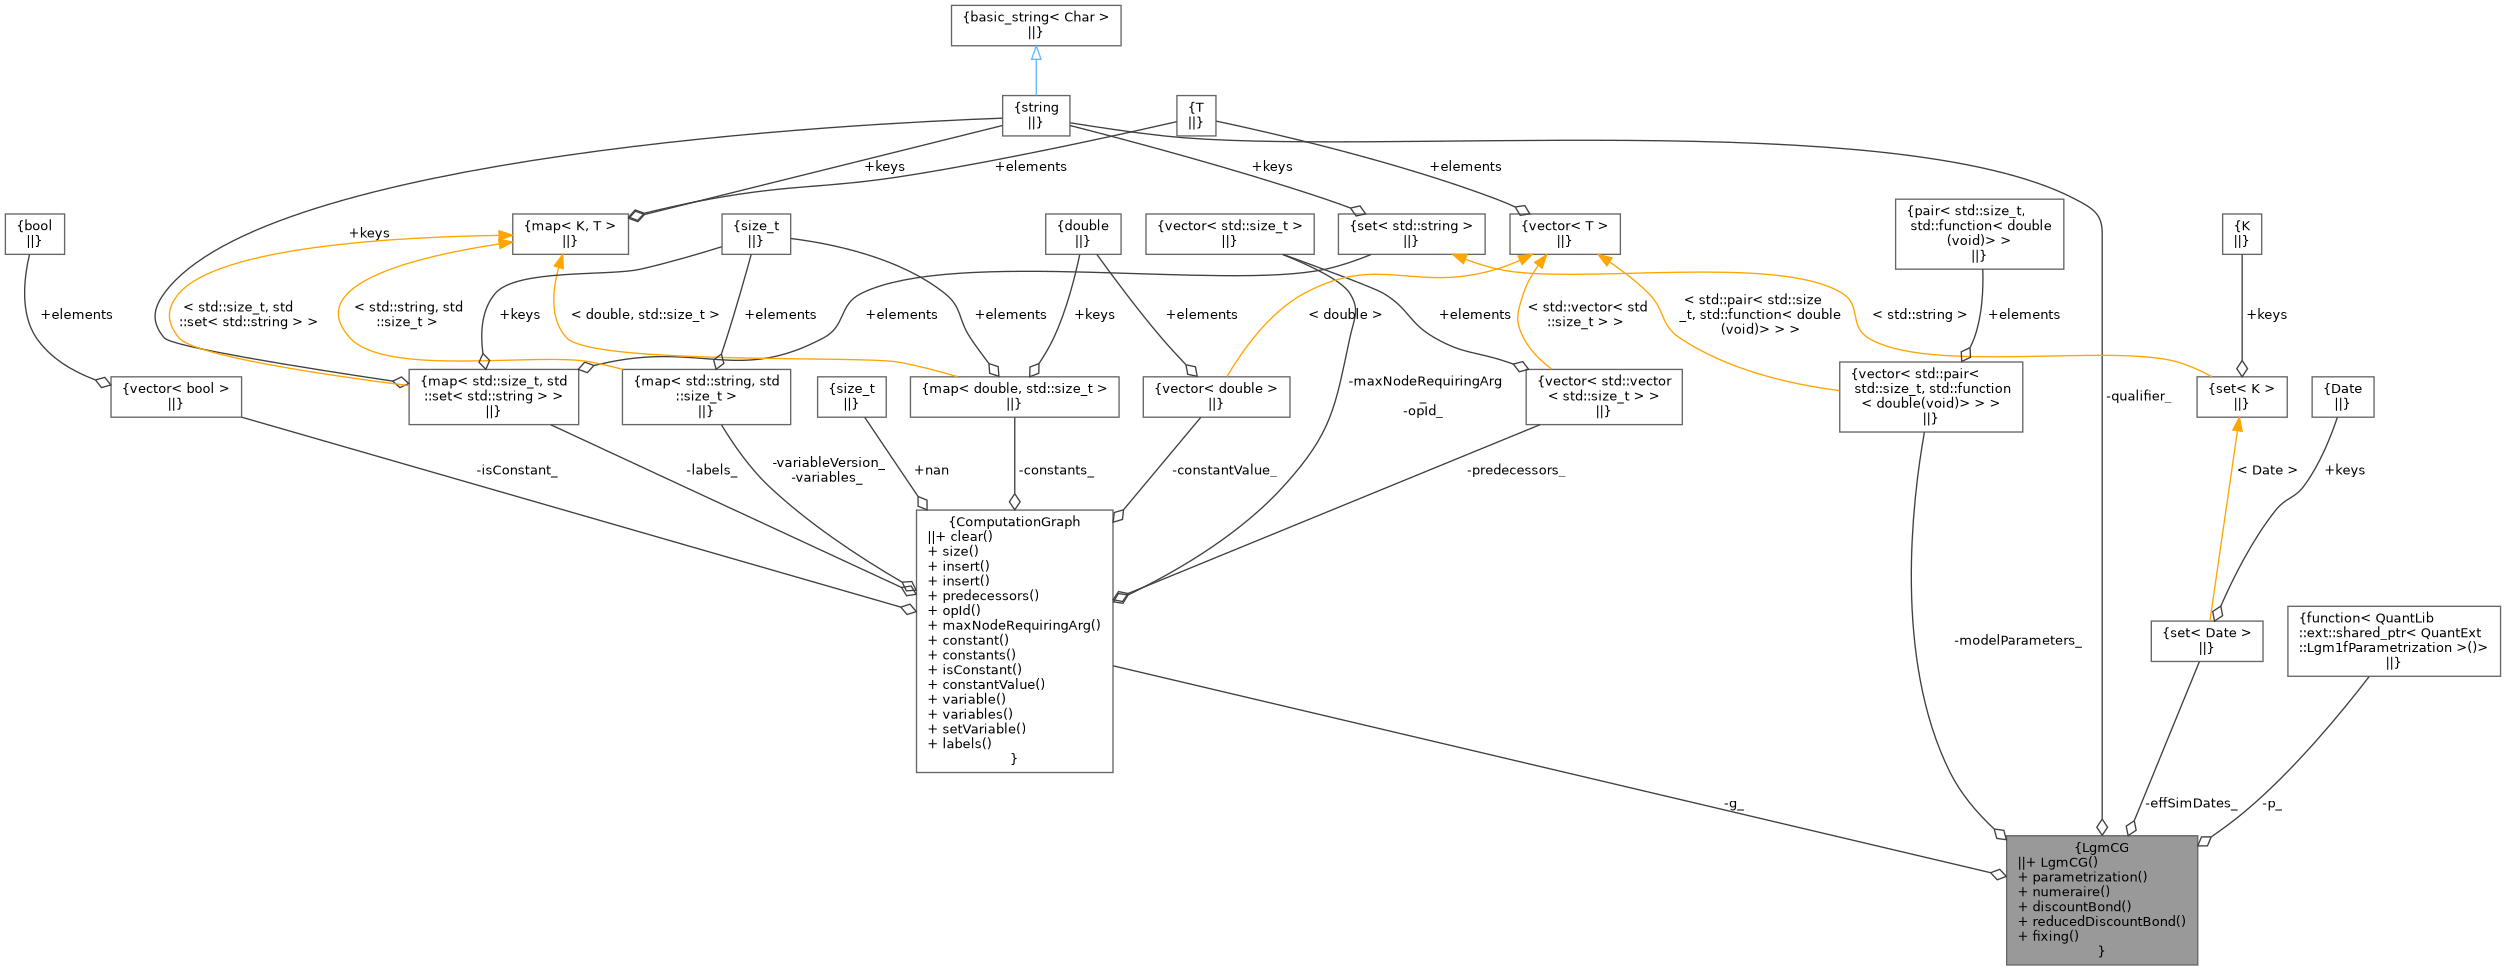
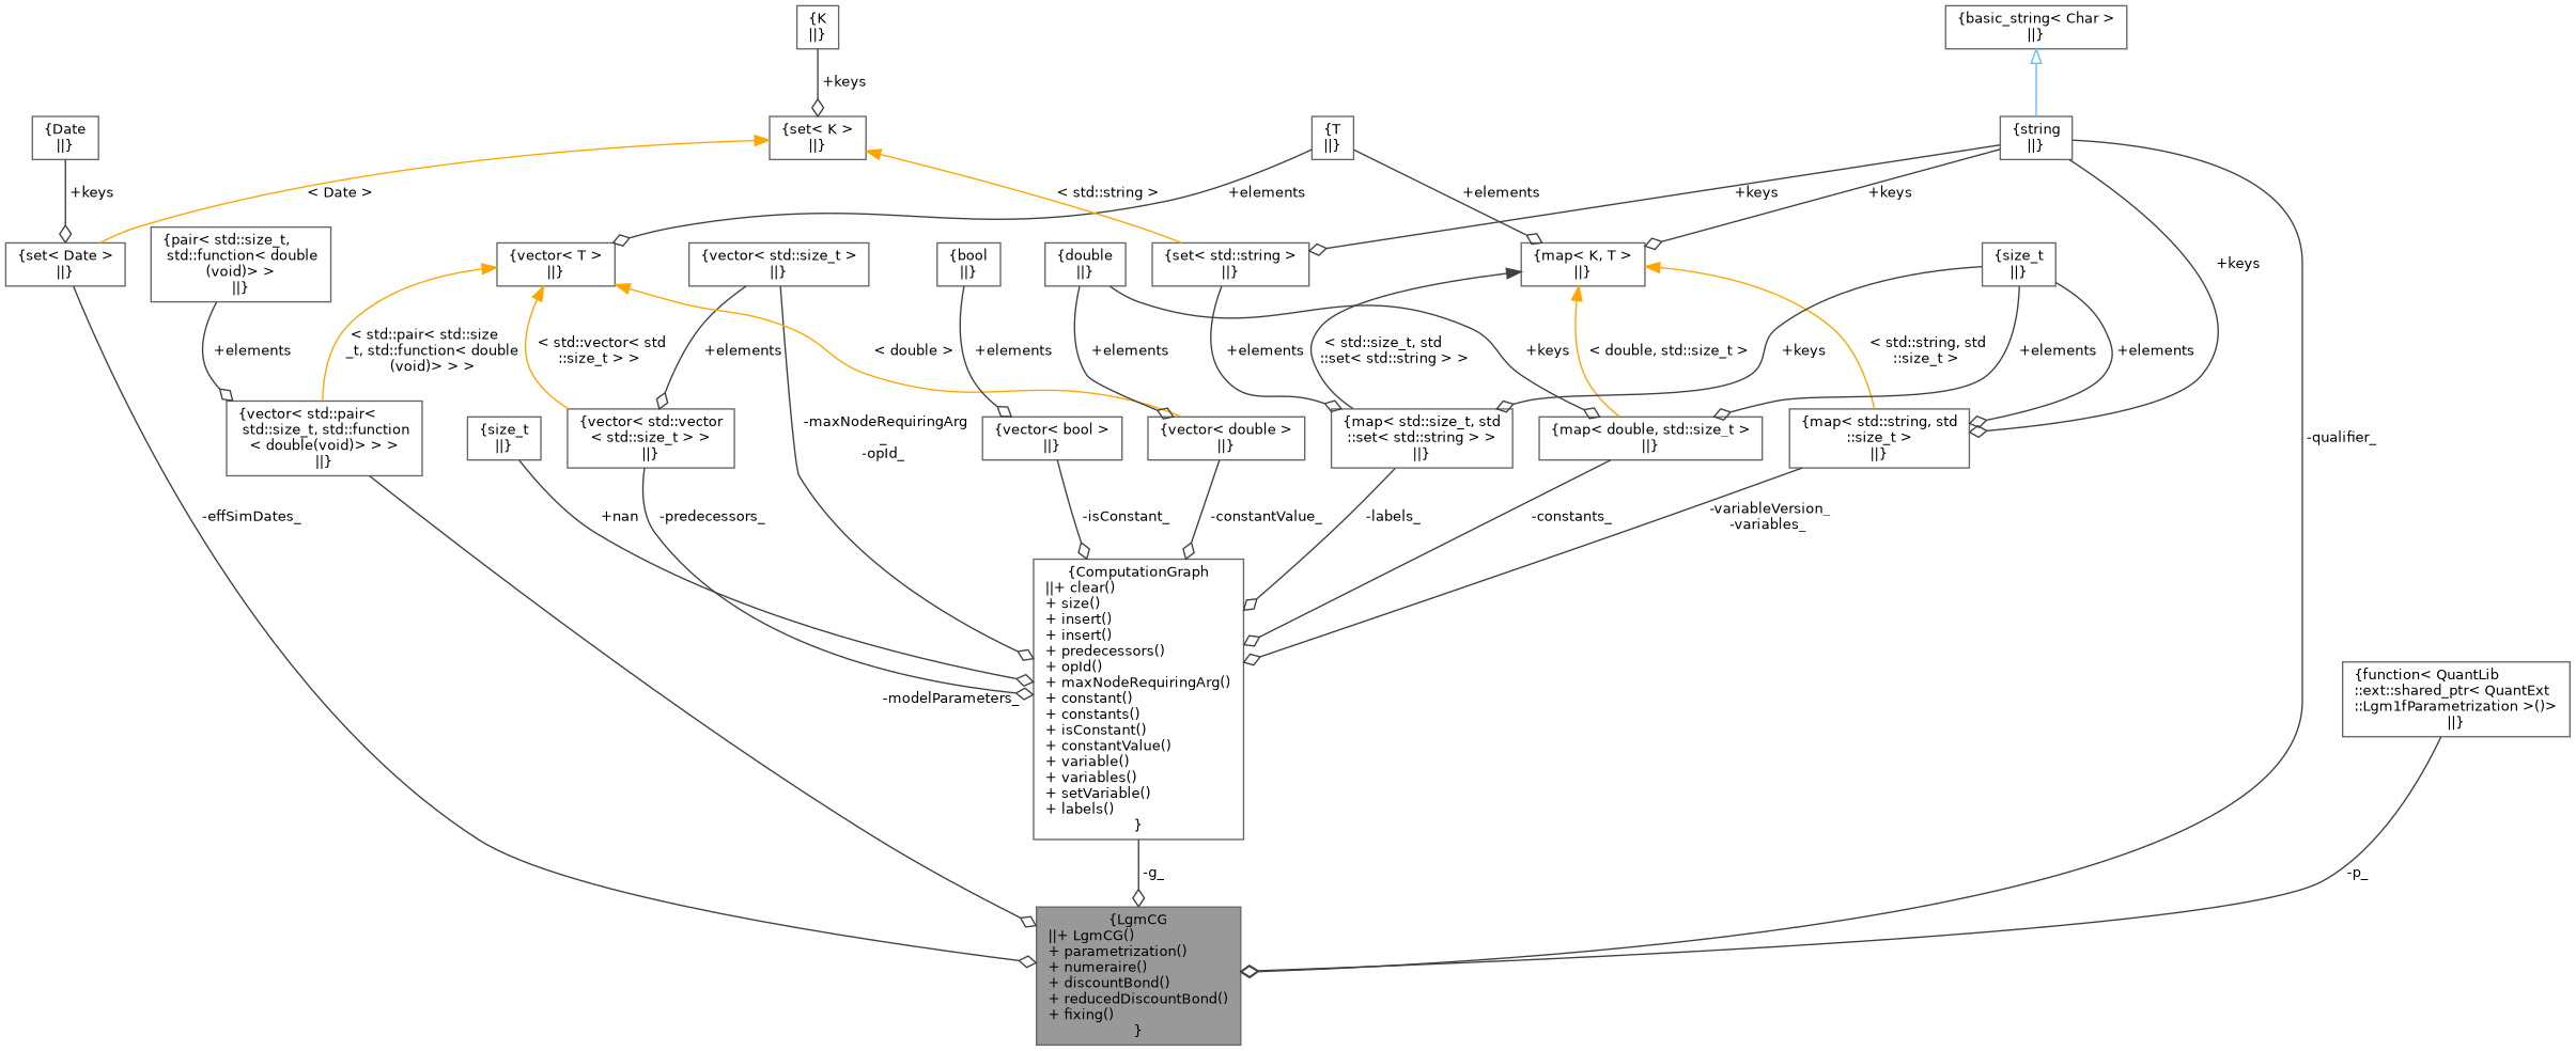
  digraph {
    node [color=gray40 fillcolor=white fontname=Helvetica fontsize=10 shape=box style=filled]
    edge [arrowhead=odiamond color=grey25 fontname=Helvetica fontsize=10 labelfontname=Helvetica labelfontsize=10 style=solid]
    n1 [fillcolor=grey60 fontcolor=black height=0.2 label="{LgmCG\n||+ LgmCG()\l+ parametrization()\l+ numeraire()\l+ discountBond()\l+ reducedDiscountBond()\l+ fixing()\l}" width=0.4]
    n2 [height=0.2 label="{string\n||}" width=0.4]
    n3 [height=0.2 label="{map\< std::string, std\l::size_t \>\n||}" width=0.4]
    n4 [height=0.2 label="{set\< std::string \>\n||}" width=0.4]
    n5 [height=0.2 label="{map\< K, T \>\n||}" width=0.4]
    n6 [height=0.2 label="{ComputationGraph\n||+ clear()\l+ size()\l+ insert()\l+ insert()\l+ predecessors()\l+ opId()\l+ maxNodeRequiringArg()\l+ constant()\l+ constants()\l+ isConstant()\l+ constantValue()\l+ variable()\l+ variables()\l+ setVariable()\l+ labels()\l}" width=0.4]
    n7 [height=0.2 label="{map\< std::size_t, std\l::set\< std::string \> \>\n||}" width=0.4]
    n8 [height=0.2 label="{basic_string\< Char \>\n||}" width=0.4]
    n9 [height=0.2 label="{size_t\n||}" width=0.4]
    n10 [height=0.2 label="{vector\< std::vector\l\< std::size_t \> \>\n||}" width=0.4]
    n11 [height=0.2 label="{vector\< std::size_t \>\n||}" width=0.4]
    n12 [height=0.2 label="{vector\< T \>\n||}" width=0.4]
    n13 [height=0.2 label="{vector\< double \>\n||}" width=0.4]
    n14 [height=0.2 label="{vector\< std::pair\<\l std::size_t, std::function\l\< double(void)\> \> \>\n||}" width=0.4]
    n15 [height=0.2 label="{vector\< bool \>\n||}" width=0.4]
    n16 [height=0.2 label="{T\n||}" width=0.4]
    n17 [height=0.2 label="{map\< double, std::size_t \>\n||}" width=0.4]
    n18 [height=0.2 label="{bool\n||}" width=0.4]
    n19 [height=0.2 label="{double\n||}" width=0.4]
    n20 [height=0.2 label="{size_t\n||}" width=0.4]
    n21 [height=0.2 label="{K\n||}" width=0.4]
    n22 [height=0.2 label="{set\< K \>\n||}" width=0.4]
    n23 [height=0.2 label="{set\< Date \>\n||}" width=0.4]
    n24 [height=0.2 label="{function\< QuantLib\l::ext::shared_ptr\< QuantExt\l::Lgm1fParametrization \>()\>\n||}" width=0.4]
    n25 [height=0.2 label="{pair\< std::size_t,\l std::function\< double\l(void)\> \>\n||}" width=0.4]
    n26 [height=0.2 label="{Date\n||}" width=0.4]
    n2 -> n1 [label=" -qualifier_"]
-   n2 -> n7 [label=" +keys"]
+   n2 -> n3 [label=" +keys"]
    n2 -> n4 [label=" +keys"]
    n2 -> n5 [label=" +keys"]
    n3 -> n6 [label=" -variableVersion_\n-variables_"]
    n4 -> n7 [label=" +elements"]
    n5 -> n3 [color=orange dir=back label=" \< std::string, std\l::size_t \>" arrowhead=""]
-   n5 -> n7 [color=orange dir=back label=" \< std::size_t, std\l::set\< std::string \> \>" arrowhead=""]
+   n5 -> n7 [dir=back label=" \< std::size_t, std\l::set\< std::string \> \>" arrowhead=""]
    n5 -> n17 [color=orange dir=back label=" \< double, std::size_t \>" arrowhead=""]
    n6 -> n1 [label=" -g_"]
    n7 -> n6 [label=" -labels_"]
    n8 -> n2 [arrowtail=onormal color=steelblue1 dir=back arrowhead=""]
    n9 -> n6 [label=" +nan"]
    n10 -> n6 [label=" -predecessors_"]
    n11 -> n6 [label=" -maxNodeRequiringArg\l_\n-opId_"]
    n11 -> n10 [label=" +elements"]
    n12 -> n10 [color=orange dir=back label=" \< std::vector\< std\l::size_t \> \>" arrowhead=""]
    n12 -> n13 [color=orange dir=back label=" \< double \>" arrowhead=""]
    n12 -> n14 [color=orange dir=back label=" \< std::pair\< std::size\l_t, std::function\< double\l(void)\> \> \>" arrowhead=""]
    n13 -> n6 [label=" -constantValue_"]
    n14 -> n1 [label=" -modelParameters_"]
    n15 -> n6 [label=" -isConstant_"]
    n16 -> n5 [label=" +elements"]
    n16 -> n12 [label=" +elements"]
    n17 -> n6 [label=" -constants_"]
    n18 -> n15 [label=" +elements"]
    n19 -> n13 [label=" +elements"]
    n19 -> n17 [label=" +keys"]
    n20 -> n3 [label=" +elements"]
    n20 -> n7 [label=" +keys"]
    n20 -> n17 [label=" +elements"]
    n21 -> n22 [label=" +keys"]
-   n4 -> n22 [color=orange dir=back label=" \< std::string \>" arrowhead=""]
+   n22 -> n4 [color=orange dir=back label=" \< std::string \>" arrowhead=""]
    n22 -> n23 [color=orange dir=back label=" \< Date \>" arrowhead=""]
    n23 -> n1 [label=" -effSimDates_"]
    n24 -> n1 [label=" -p_"]
    n25 -> n14 [label=" +elements"]
    n26 -> n23 [label=" +keys"]
  }
